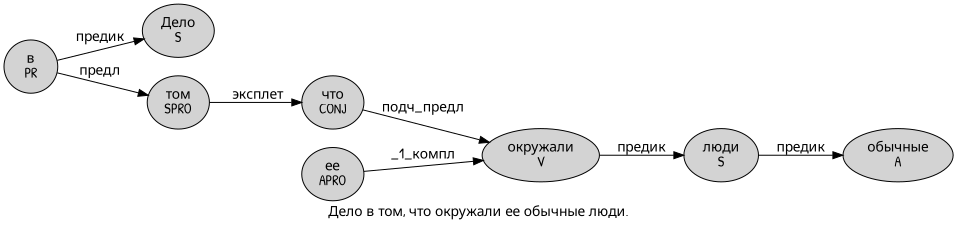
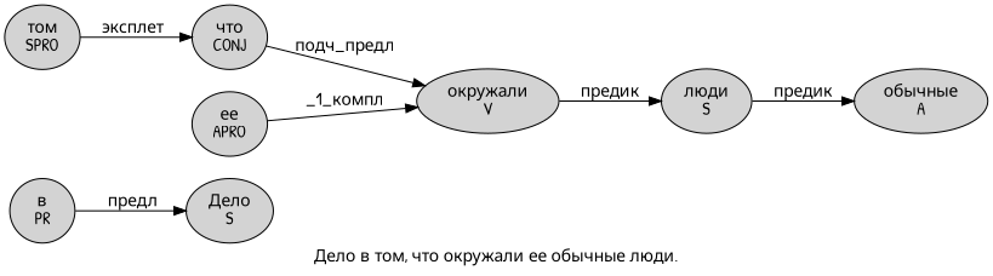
  digraph {
    fontname="Patrick Hand"
    label="Дело в том, что окружали ее обычные люди."
    rankdir=LR
    node [fillcolor=lightgray fontname="Patrick Hand" penwidth=1 shape=ellipse style=filled]
    edge [fontname="Patrick Hand"]
    n1 [label="Дело\nS"]
    n2 [label="в\nPR"]
    n3 [label="том\nSPRO"]
    n4 [label="что\nCONJ"]
    n5 [label="окружали\nV"]
    n6 [label="люди\nS"]
    n7 [label="ее\nAPRO"]
    n8 [label="обычные\nA"]
-   n2 -> n1 [label="предик"]
-   n2 -> n3 [label="предл"]
+   n2 -> n1 [label="предл"]
    n3 -> n4 [label="эксплет"]
    n4 -> n5 [label="подч_предл"]
    n5 -> n6 [label="предик"]
    n6 -> n8 [label="предик"]
    n7 -> n5 [label="_1_компл"]
  }
